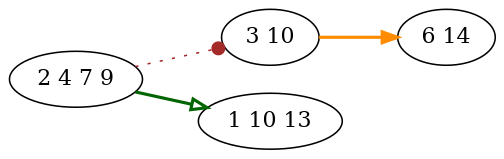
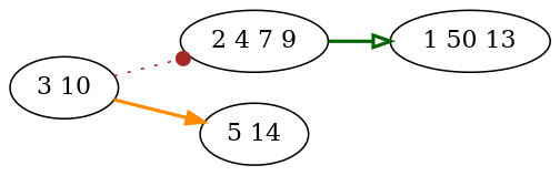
  digraph {
    rankdir=LR
    edge [style=bold]
    n1 [label="2 4 7 9"]
    n2 [label="3 10"]
-   n3 [label="1 10 13"]
-   n4 [label="6 14"]
-   n1 -> n2 [arrowhead=dot color=brown style=dotted]
+   n3 [label="1 50 13"]
+   n4 [label="5 14"]
+   n2 -> n1 [arrowhead=dot color=brown style=dotted]
    n1 -> n3 [arrowhead=onormal color=darkgreen]
    n2 -> n4 [arrowhead=normal color=darkorange]
  }
